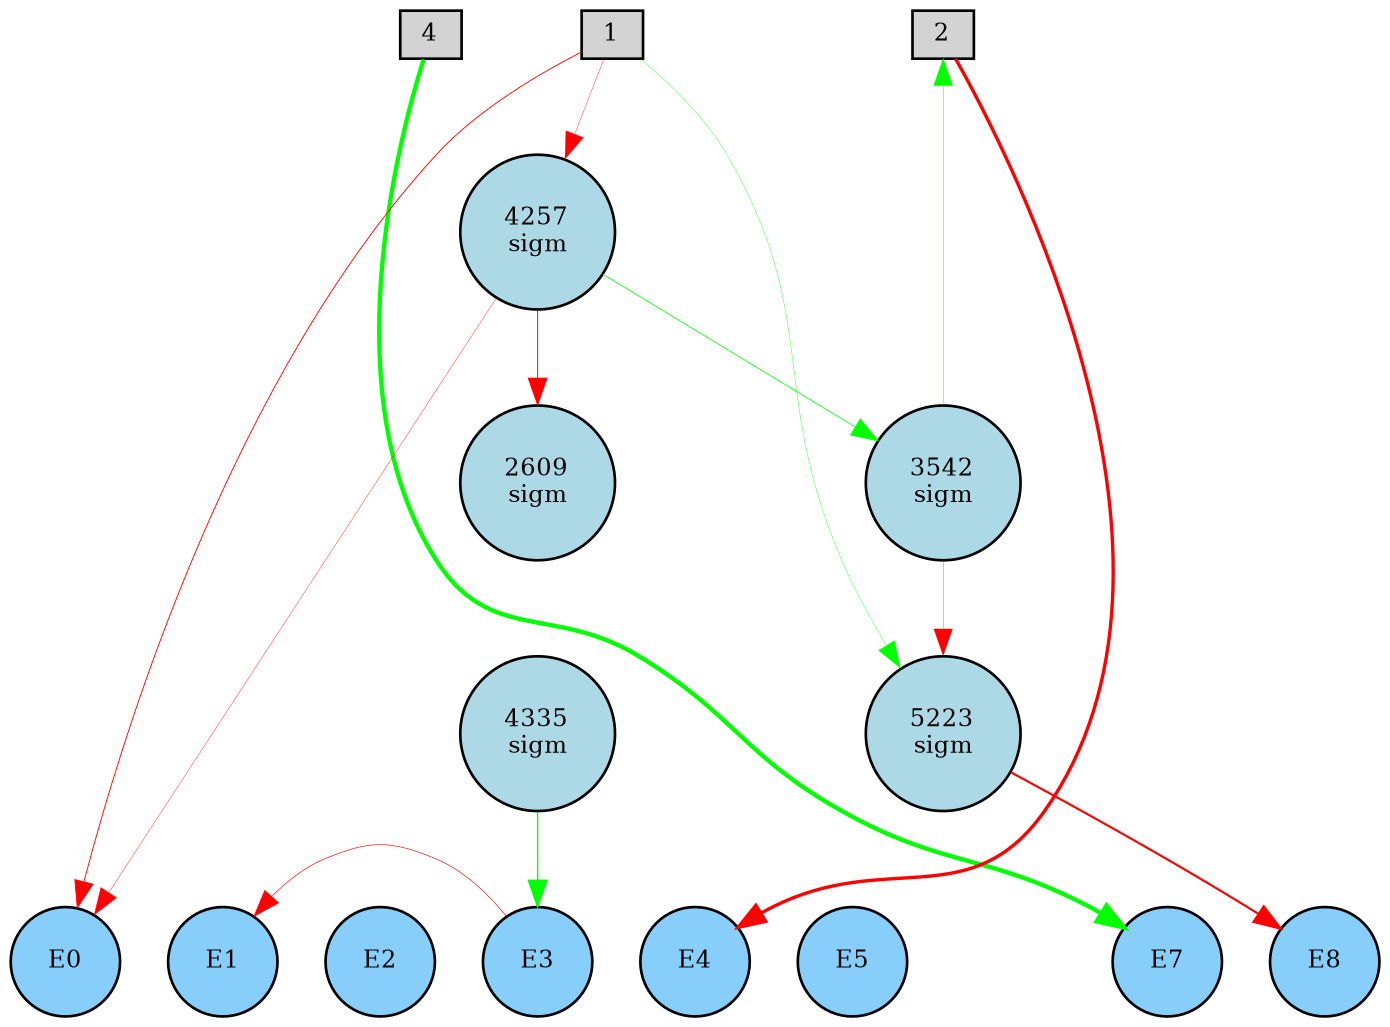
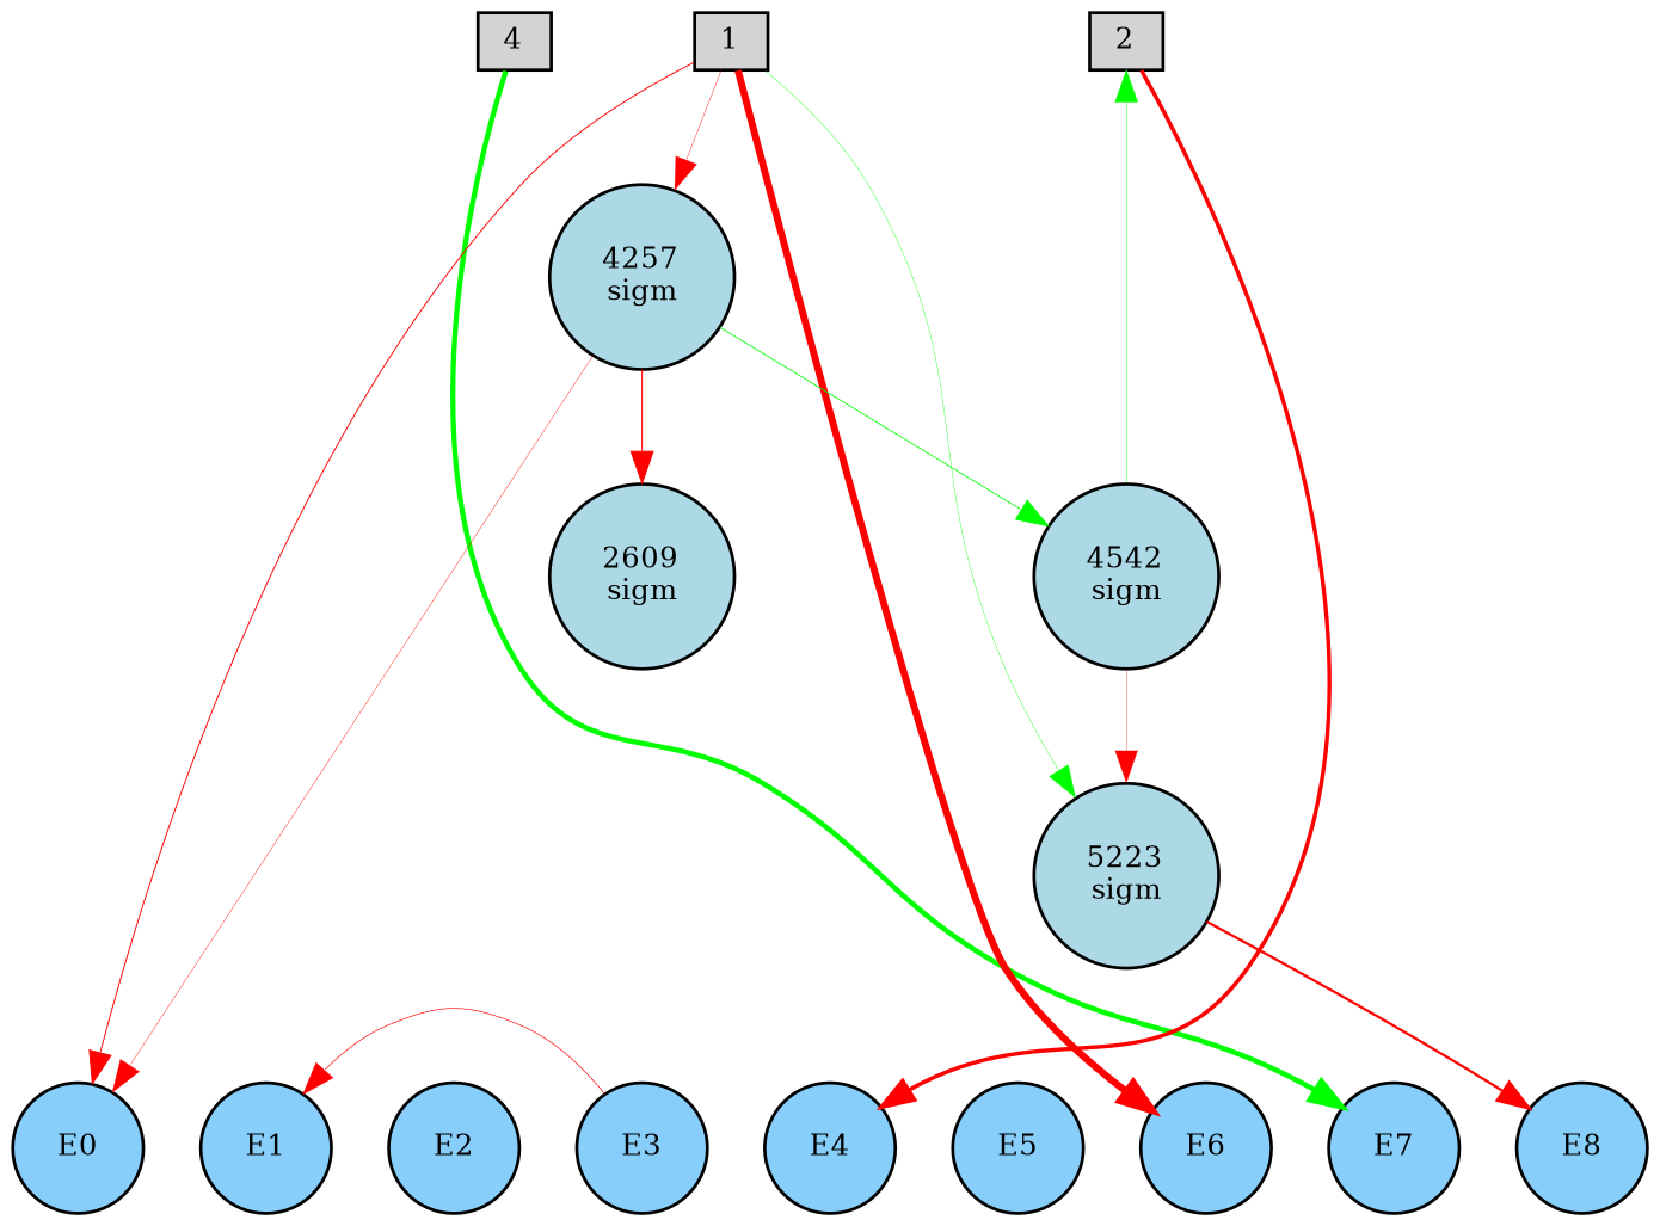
  digraph {
    node [fillcolor=lightskyblue fontsize=9 shape=circle style=filled]
    edge [style=solid]
    n1 [fillcolor=lightgray height=0.2 label=4 shape=box width=0.2]
    1 [fillcolor=lightgray height=0.2 shape=box width=0.2]
    2 [fillcolor=lightgray height=0.2 shape=box width=0.2]
    E0 [height=0.2 width=0.2]
    E1 [height=0.2 width=0.2]
    E2 [height=0.2 width=0.2]
    E3 [height=0.2 width=0.2]
    E4 [height=0.2 width=0.2]
    E5 [height=0.2 width=0.2]
+   E6 [height=0.2 width=0.2]
    E7 [height=0.2 width=0.2]
    E8 [height=0.2 width=0.2]
    n13 [fillcolor=lightblue height=0.2 label="4257\nsigm" width=0.2]
    n14 [fillcolor=lightblue height=0.2 label="5223\nsigm" width=0.2]
-   n15 [fillcolor=lightblue height=0.2 label="3542\nsigm" width=0.2]
+   n15 [fillcolor=lightblue height=0.2 label="4542\nsigm" width=0.2]
    n16 [fillcolor=lightblue height=0.2 label="2609\nsigm" width=0.2]
-   n17 [fillcolor=lightblue height=0.2 label="4335\nsigm" width=0.2]
    subgraph sub_1 {
      rank=source
      n1
      1
      2
    }
    subgraph sub_2 {
      rank=sink
      E0
      E1
      E2
      E3
      E4
      E5
+     E6
      E7
      E8
    }
    n1 -> 1 [style=invis]
    n1 -> E7 [color=green penwidth=1.6193871381831617]
    1 -> 2 [style=invis]
    1 -> E0 [color=red penwidth=0.33817570127032465]
+   1 -> E6 [color=red penwidth=2.224341928838134]
    1 -> n13 [color=red penwidth=0.1442530535829322]
    1 -> n14 [color=green penwidth=0.136685425170735]
    2 -> E4 [color=red penwidth=1.2653821328151205]
    E0 -> E1 [style=invis]
    E1 -> E2 [style=invis]
    E2 -> E3 [style=invis]
    E3 -> E1 [color=red penwidth=0.23925289345172684]
    E3 -> E4 [style=invis]
    E4 -> E5 [style=invis]
+   E5 -> E6 [style=invis]
+   E6 -> E7 [style=invis]
    E7 -> E8 [style=invis]
    n13 -> E0 [color=red penwidth=0.14222433065197027]
    n13 -> n15 [color=green penwidth=0.29576067424325914]
    n13 -> n16 [color=red penwidth=0.36691713733846987]
    n14 -> E8 [color=red penwidth=0.8004526396650847]
    n15 -> 2 [color=green penwidth=0.1822262110401103]
    n15 -> n14 [color=red penwidth=0.1206944375561252]
-   n17 -> E3 [color=green penwidth=0.507777326078539]
  }
